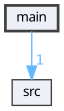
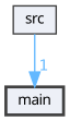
  digraph {
    compound=true
    fontname="Noto Sans"
    node [color=grey25 fillcolor="#edf0f7" fontname="Noto Sans" fontsize=10 shape=box]
    n1 [height=0.2 label=main style="filled,bold" width=0.4]
    n2 [height=0.2 label=src style=filled width=0.4]
-   n1 -> n2 [color=steelblue1 fontcolor=steelblue1 fontname="Noto Sans" fontsize=10 headlabel=1 labeldistance=1.5 labelfontname=Helvetica labelfontsize=10 style=solid]
+   n2 -> n1 [color=steelblue1 fontcolor=steelblue1 fontname="Noto Sans" fontsize=10 headlabel=1 labeldistance=1.5 labelfontname=Helvetica labelfontsize=10 style=solid]
  }
